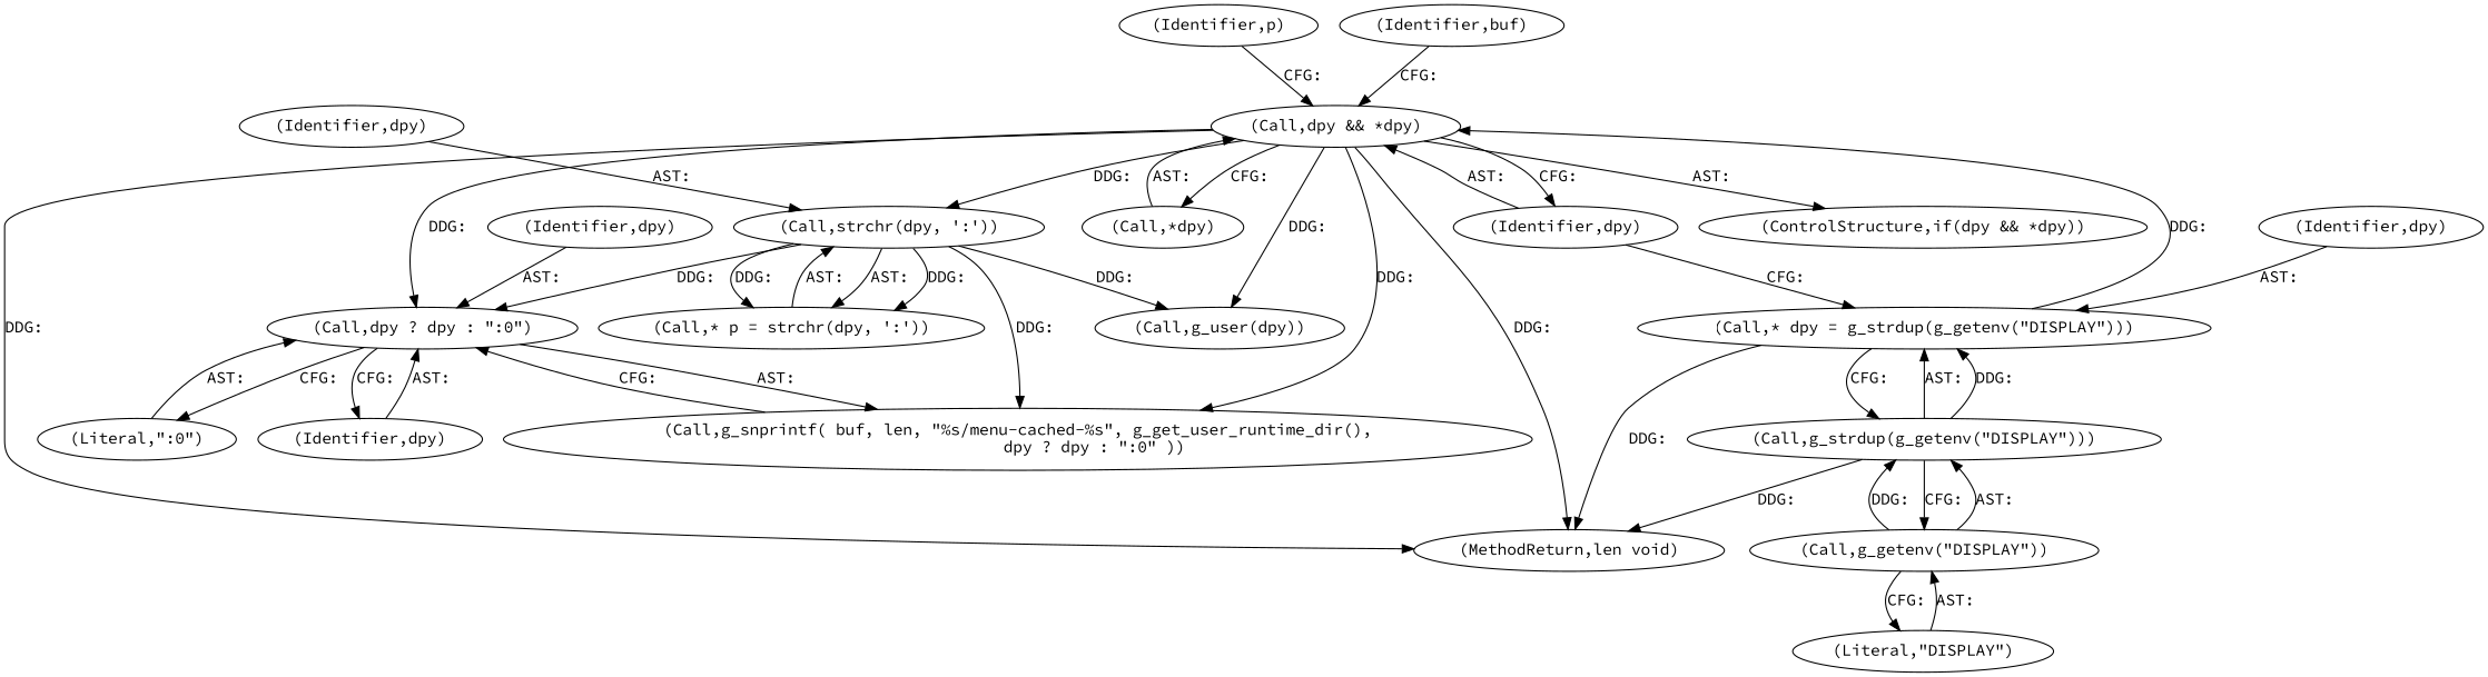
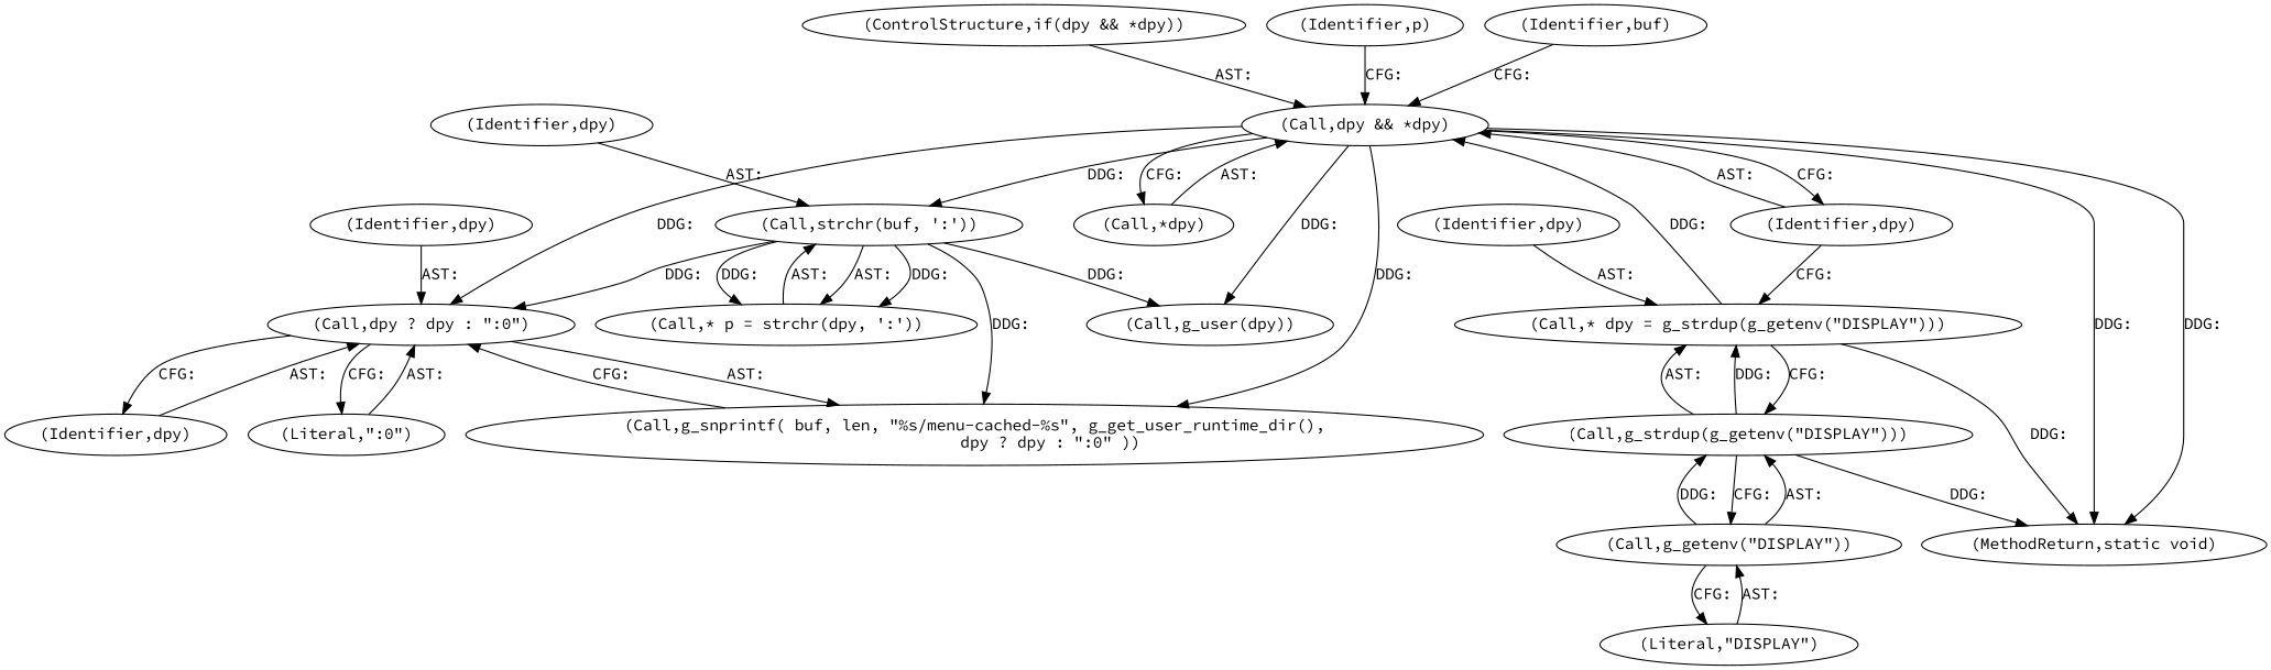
  digraph {
    fontname="Source Code Pro"
    node [fontname="Source Code Pro"]
    edge [fontname="Source Code Pro"]
    n1 [label="(Call,dpy ? dpy : \":0\")"]
    n2 [label="(Identifier,dpy)"]
    n3 [label="(Literal,\":0\")"]
    n4 [label="(Call,g_snprintf( buf, len, \"%s/menu-cached-%s\", g_get_user_runtime_dir(),\n                dpy ? dpy : \":0\" ))"]
    n5 [label="(Call,dpy && *dpy)"]
-   n6 [label="(Call,strchr(dpy, ':'))"]
+   n6 [label="(Call,strchr(buf, ':'))"]
    n7 [label="(Call,*dpy)"]
-   n8 [label="(MethodReturn,len void)"]
+   n8 [label="(MethodReturn,static void)"]
    n9 [label="(Call,g_user(dpy))"]
    n10 [label="(Identifier,dpy)"]
    n11 [label="(ControlStructure,if(dpy && *dpy))"]
    n12 [label="(Call,* p = strchr(dpy, ':'))"]
    n13 [label="(Call,* dpy = g_strdup(g_getenv(\"DISPLAY\")))"]
    n14 [label="(Call,g_strdup(g_getenv(\"DISPLAY\")))"]
    n15 [label="(Call,g_getenv(\"DISPLAY\"))"]
    n16 [label="(Literal,\"DISPLAY\")"]
    n17 [label="(Identifier,p)"]
    n18 [label="(Identifier,dpy)"]
    n19 [label="(Identifier,buf)"]
    n20 [label="(Identifier,dpy)"]
    n21 [label="(Identifier,dpy)"]
    n1 -> n2 [label="CFG: "]
    n1 -> n3 [label="CFG: "]
    n1 -> n4 [label="AST: "]
    n2 -> n1 [label="AST: "]
    n3 -> n1 [label="AST: "]
    n4 -> n1 [label="CFG: "]
    n5 -> n1 [label="DDG: "]
    n5 -> n4 [label="DDG: "]
    n5 -> n6 [label="DDG: "]
    n5 -> n7 [label="CFG: "]
    n5 -> n8 [label="DDG: "]
    n5 -> n8 [label="DDG: "]
    n5 -> n9 [label="DDG: "]
    n5 -> n10 [label="CFG: "]
-   n5 -> n11 [label="AST: "]
+   n11 -> n5 [label="AST: "]
    n6 -> n1 [label="DDG: "]
    n6 -> n4 [label="DDG: "]
    n6 -> n9 [label="DDG: "]
    n6 -> n12 [label="AST: "]
    n6 -> n12 [label="DDG: "]
    n6 -> n12 [label="DDG: "]
    n7 -> n5 [label="AST: "]
    n10 -> n5 [label="AST: "]
    n10 -> n13 [label="CFG: "]
    n12 -> n6 [label="AST: "]
    n13 -> n5 [label="DDG: "]
    n13 -> n8 [label="DDG: "]
    n13 -> n14 [label="CFG: "]
    n14 -> n8 [label="DDG: "]
    n14 -> n13 [label="AST: "]
    n14 -> n13 [label="DDG: "]
    n14 -> n15 [label="CFG: "]
    n15 -> n14 [label="AST: "]
    n15 -> n14 [label="DDG: "]
    n15 -> n16 [label="CFG: "]
    n16 -> n15 [label="AST: "]
    n17 -> n5 [label="CFG: "]
    n18 -> n1 [label="AST: "]
    n19 -> n5 [label="CFG: "]
    n20 -> n6 [label="AST: "]
    n21 -> n13 [label="AST: "]
  }
